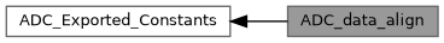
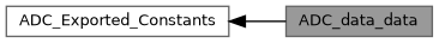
  digraph {
    rankdir=LR
    node [fontname=Helvetica fontsize=10 shape=box style=filled]
    n1 [color=grey40 fillcolor=white height=0.2 label=ADC_Exported_Constants width=0.4]
-   n2 [color=gray40 fillcolor=grey60 fontcolor=black height=0.2 label=ADC_data_align width=0.4]
+   n2 [color=gray40 fillcolor=grey60 fontcolor=black height=0.2 label=ADC_data_data width=0.4]
    n1 -> n2 [dir=back fontname=Helvetica fontsize=10 labelfontname=Helvetica labelfontsize=10 shape=plaintext style=solid]
  }
